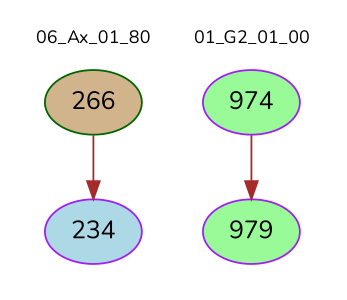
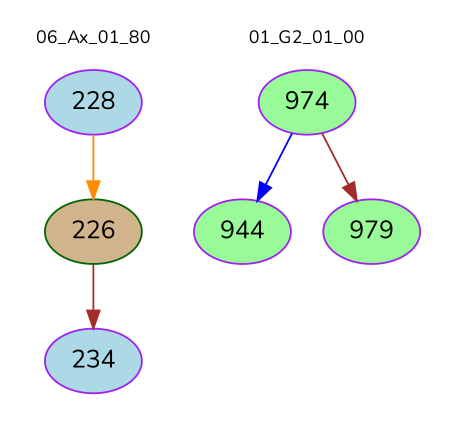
  digraph {
    fontname=Nunito
    node [color=purple fillcolor=palegreen fontname=Nunito style=filled]
    edge [color=brown fontname=Nunito]
-   n2 [color=darkgreen fillcolor=tan label=266]
+   n1 [fillcolor=lightblue label=228]
+   n2 [color=darkgreen fillcolor=tan label=226]
    n3 [fillcolor=lightblue label=234]
    n4 [label=974]
+   n5 [label=944]
    n6 [label=979]
    subgraph cluster_1 {
      color=white
      fontsize=10
      label="06_Ax_01_80"
+     n1
      n2
      n3
    }
    subgraph cluster_2 {
      color=white
      fontsize=10
      label="01_G2_01_00"
      n4
+     n5
      n6
    }
+   n1 -> n2 [color=darkorange]
    n2 -> n3
+   n4 -> n5 [color=blue]
    n4 -> n6
  }
